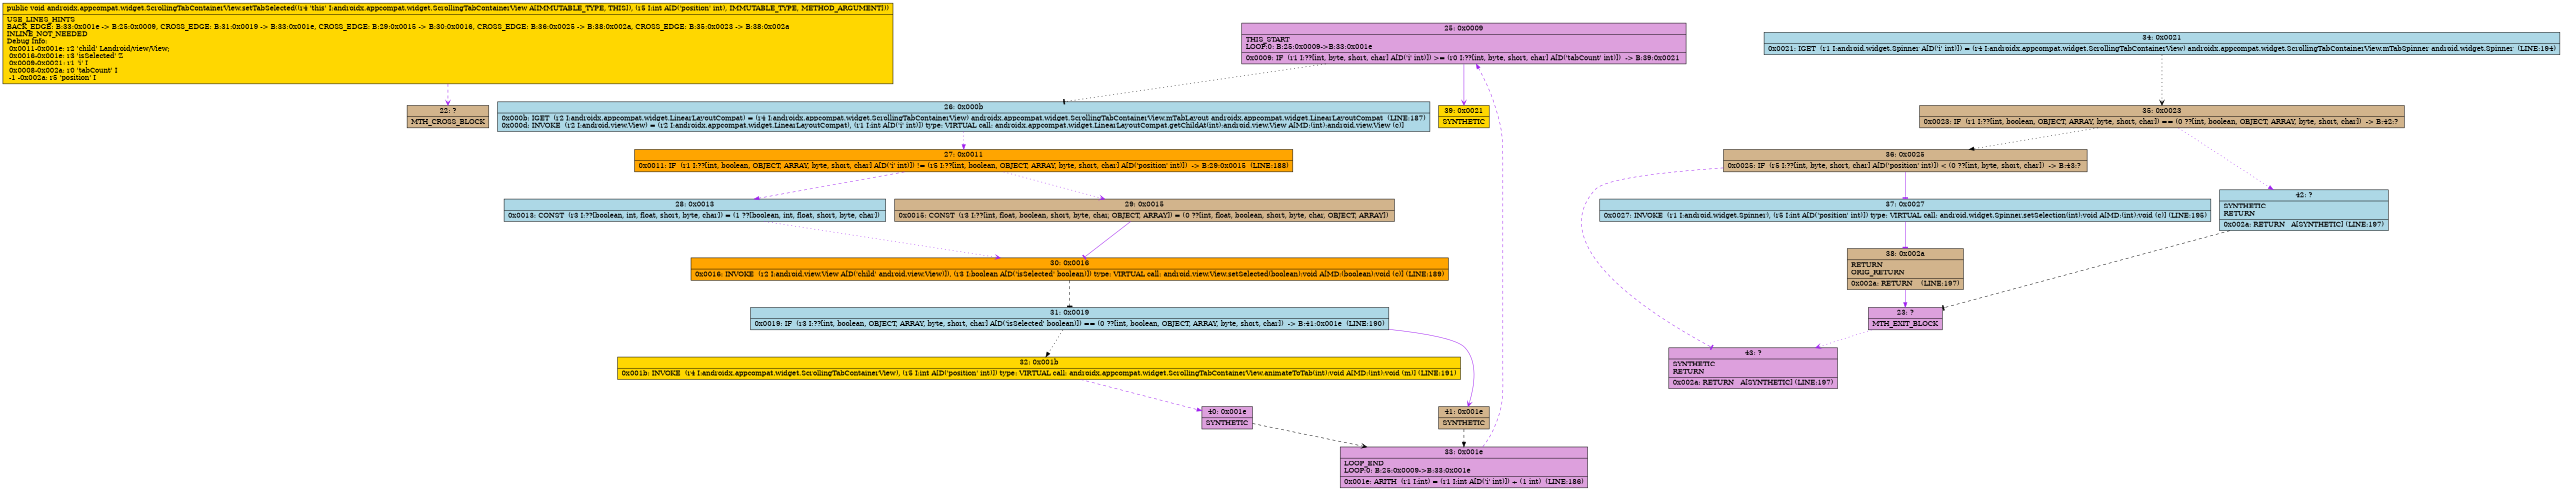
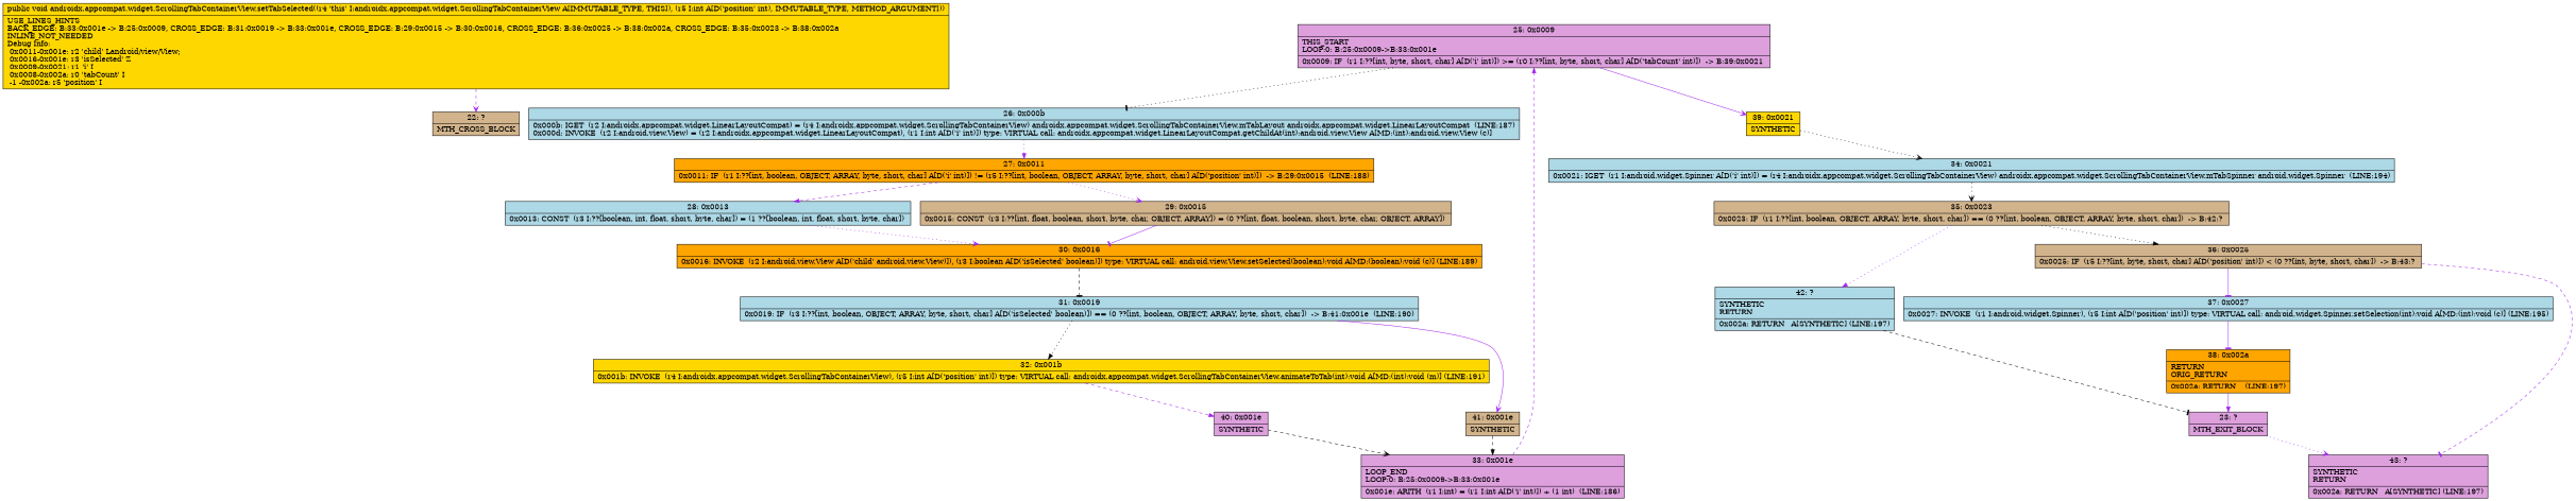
  digraph {
    node [fillcolor=tan shape=record style=filled]
    edge [arrowhead=vee color=purple style=dotted]
    n1 [label="{22\:\ ?|MTH_CROSS_BLOCK\l}"]
    n2 [fillcolor=plum label="{25\:\ 0x0009|THIS_START\lLOOP:0: B:25:0x0009\-\>B:33:0x001e\l|0x0009: IF  (r1 I:??[int, byte, short, char] A[D('i' int)]) \>= (r0 I:??[int, byte, short, char] A[D('tabCount' int)])  \-\> B:39:0x0021 \l}"]
    n3 [fillcolor=lightblue label="{26\:\ 0x000b|0x000b: IGET  (r2 I:androidx.appcompat.widget.LinearLayoutCompat) = (r4 I:androidx.appcompat.widget.ScrollingTabContainerView) androidx.appcompat.widget.ScrollingTabContainerView.mTabLayout androidx.appcompat.widget.LinearLayoutCompat  (LINE:187)\l0x000d: INVOKE  (r2 I:android.view.View) = (r2 I:androidx.appcompat.widget.LinearLayoutCompat), (r1 I:int A[D('i' int)]) type: VIRTUAL call: androidx.appcompat.widget.LinearLayoutCompat.getChildAt(int):android.view.View A[MD:(int):android.view.View (c)]\l}"]
    n4 [fillcolor=gold label="{39\:\ 0x0021|SYNTHETIC\l}"]
    n5 [fillcolor=orange label="{27\:\ 0x0011|0x0011: IF  (r1 I:??[int, boolean, OBJECT, ARRAY, byte, short, char] A[D('i' int)]) != (r5 I:??[int, boolean, OBJECT, ARRAY, byte, short, char] A[D('position' int)])  \-\> B:29:0x0015  (LINE:188)\l}"]
    n6 [fillcolor=lightblue label="{34\:\ 0x0021|0x0021: IGET  (r1 I:android.widget.Spinner A[D('i' int)]) = (r4 I:androidx.appcompat.widget.ScrollingTabContainerView) androidx.appcompat.widget.ScrollingTabContainerView.mTabSpinner android.widget.Spinner  (LINE:194)\l}"]
    n7 [fillcolor=lightblue label="{28\:\ 0x0013|0x0013: CONST  (r3 I:??[boolean, int, float, short, byte, char]) = (1 ??[boolean, int, float, short, byte, char]) \l}"]
    n8 [label="{29\:\ 0x0015|0x0015: CONST  (r3 I:??[int, float, boolean, short, byte, char, OBJECT, ARRAY]) = (0 ??[int, float, boolean, short, byte, char, OBJECT, ARRAY]) \l}"]
    n9 [fillcolor=orange label="{30\:\ 0x0016|0x0016: INVOKE  (r2 I:android.view.View A[D('child' android.view.View)]), (r3 I:boolean A[D('isSelected' boolean)]) type: VIRTUAL call: android.view.View.setSelected(boolean):void A[MD:(boolean):void (c)] (LINE:189)\l}"]
    n10 [fillcolor=lightblue label="{31\:\ 0x0019|0x0019: IF  (r3 I:??[int, boolean, OBJECT, ARRAY, byte, short, char] A[D('isSelected' boolean)]) == (0 ??[int, boolean, OBJECT, ARRAY, byte, short, char])  \-\> B:41:0x001e  (LINE:190)\l}"]
    n11 [fillcolor=gold label="{32\:\ 0x001b|0x001b: INVOKE  (r4 I:androidx.appcompat.widget.ScrollingTabContainerView), (r5 I:int A[D('position' int)]) type: VIRTUAL call: androidx.appcompat.widget.ScrollingTabContainerView.animateToTab(int):void A[MD:(int):void (m)] (LINE:191)\l}"]
    n12 [label="{41\:\ 0x001e|SYNTHETIC\l}"]
    n13 [fillcolor=plum label="{40\:\ 0x001e|SYNTHETIC\l}"]
    n14 [fillcolor=plum label="{33\:\ 0x001e|LOOP_END\lLOOP:0: B:25:0x0009\-\>B:33:0x001e\l|0x001e: ARITH  (r1 I:int) = (r1 I:int A[D('i' int)]) + (1 int)  (LINE:186)\l}"]
    n15 [label="{35\:\ 0x0023|0x0023: IF  (r1 I:??[int, boolean, OBJECT, ARRAY, byte, short, char]) == (0 ??[int, boolean, OBJECT, ARRAY, byte, short, char])  \-\> B:42:? \l}"]
    n16 [label="{36\:\ 0x0025|0x0025: IF  (r5 I:??[int, byte, short, char] A[D('position' int)]) \< (0 ??[int, byte, short, char])  \-\> B:43:? \l}"]
    n17 [fillcolor=lightblue label="{42\:\ ?|SYNTHETIC\lRETURN\l|0x002a: RETURN   A[SYNTHETIC] (LINE:197)\l}"]
    n18 [fillcolor=lightblue label="{37\:\ 0x0027|0x0027: INVOKE  (r1 I:android.widget.Spinner), (r5 I:int A[D('position' int)]) type: VIRTUAL call: android.widget.Spinner.setSelection(int):void A[MD:(int):void (c)] (LINE:195)\l}"]
    n19 [fillcolor=plum label="{43\:\ ?|SYNTHETIC\lRETURN\l|0x002a: RETURN   A[SYNTHETIC] (LINE:197)\l}"]
    n20 [fillcolor=plum label="{23\:\ ?|MTH_EXIT_BLOCK\l}"]
-   n21 [label="{38\:\ 0x002a|RETURN\lORIG_RETURN\l|0x002a: RETURN    (LINE:197)\l}"]
+   n21 [fillcolor=orange label="{38\:\ 0x002a|RETURN\lORIG_RETURN\l|0x002a: RETURN    (LINE:197)\l}"]
    n22 [fillcolor=gold label="{public void androidx.appcompat.widget.ScrollingTabContainerView.setTabSelected((r4 'this' I:androidx.appcompat.widget.ScrollingTabContainerView A[IMMUTABLE_TYPE, THIS]), (r5 I:int A[D('position' int), IMMUTABLE_TYPE, METHOD_ARGUMENT]))  | USE_LINES_HINTS\lBACK_EDGE: B:33:0x001e \-\> B:25:0x0009, CROSS_EDGE: B:31:0x0019 \-\> B:33:0x001e, CROSS_EDGE: B:29:0x0015 \-\> B:30:0x0016, CROSS_EDGE: B:36:0x0025 \-\> B:38:0x002a, CROSS_EDGE: B:35:0x0023 \-\> B:38:0x002a\lINLINE_NOT_NEEDED\lDebug Info:\l  0x0011\-0x001e: r2 'child' Landroid\/view\/View;\l  0x0016\-0x001e: r3 'isSelected' Z\l  0x0009\-0x0021: r1 'i' I\l  0x0008\-0x002a: r0 'tabCount' I\l  \-1 \-0x002a: r5 'position' I\l}"]
    n2 -> n3 [arrowhead=tee color=black]
    n2 -> n4 [style=solid]
    n3 -> n5 [arrowhead=normal]
+   n4 -> n6 [color=black]
    n5 -> n7 [arrowhead=normal style=dashed]
    n5 -> n8
    n6 -> n15 [color=black]
    n7 -> n9
    n8 -> n9 [arrowhead=tee style=solid]
    n9 -> n10 [arrowhead=tee color=black style=dashed]
    n10 -> n11 [arrowhead=normal color=black]
    n10 -> n12 [style=solid]
    n11 -> n13 [arrowhead=normal style=dashed]
    n12 -> n14 [arrowhead=normal color=black style=dashed]
    n13 -> n14 [color=black style=dashed]
    n14 -> n2 [arrowhead=normal style=dashed]
    n15 -> n16 [arrowhead=normal color=black]
    n15 -> n17 [arrowhead=normal]
    n16 -> n18 [arrowhead=tee style=solid]
    n16 -> n19 [arrowhead=tee style=dashed]
    n17 -> n20 [arrowhead=tee color=black style=dashed]
    n18 -> n21 [arrowhead=tee style=solid]
    n20 -> n19
    n21 -> n20 [arrowhead=normal style=solid]
    n22 -> n1 [style=dashed]
  }
